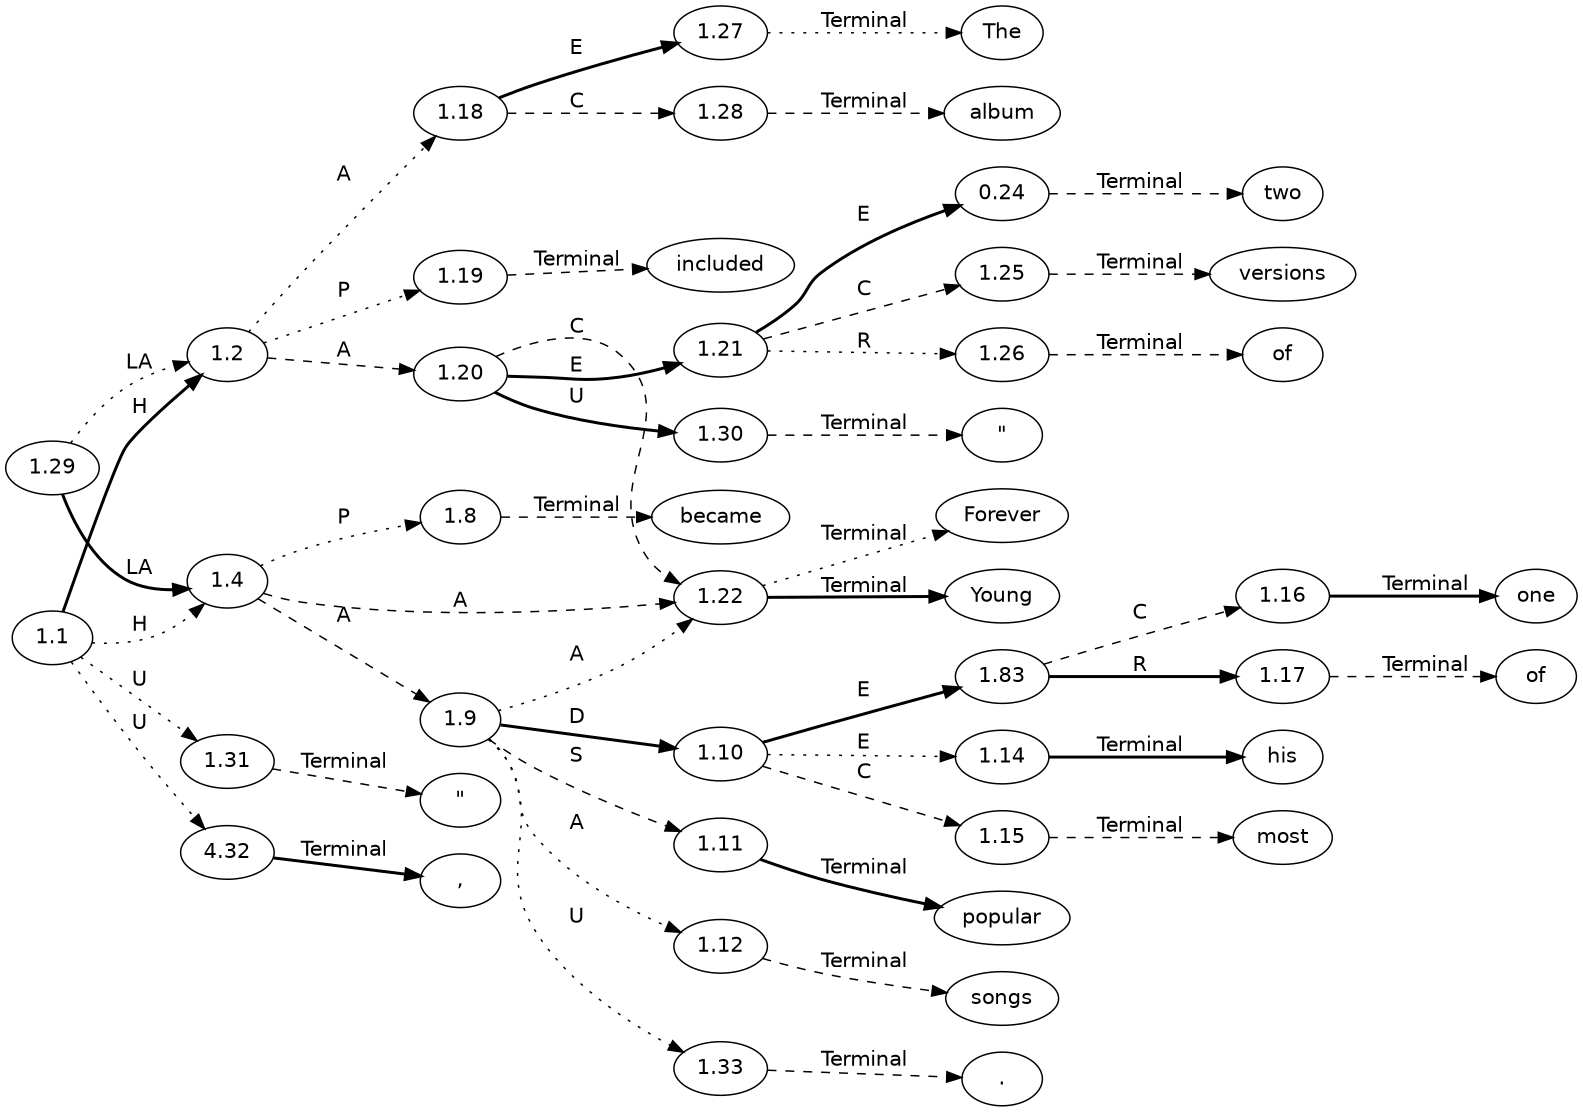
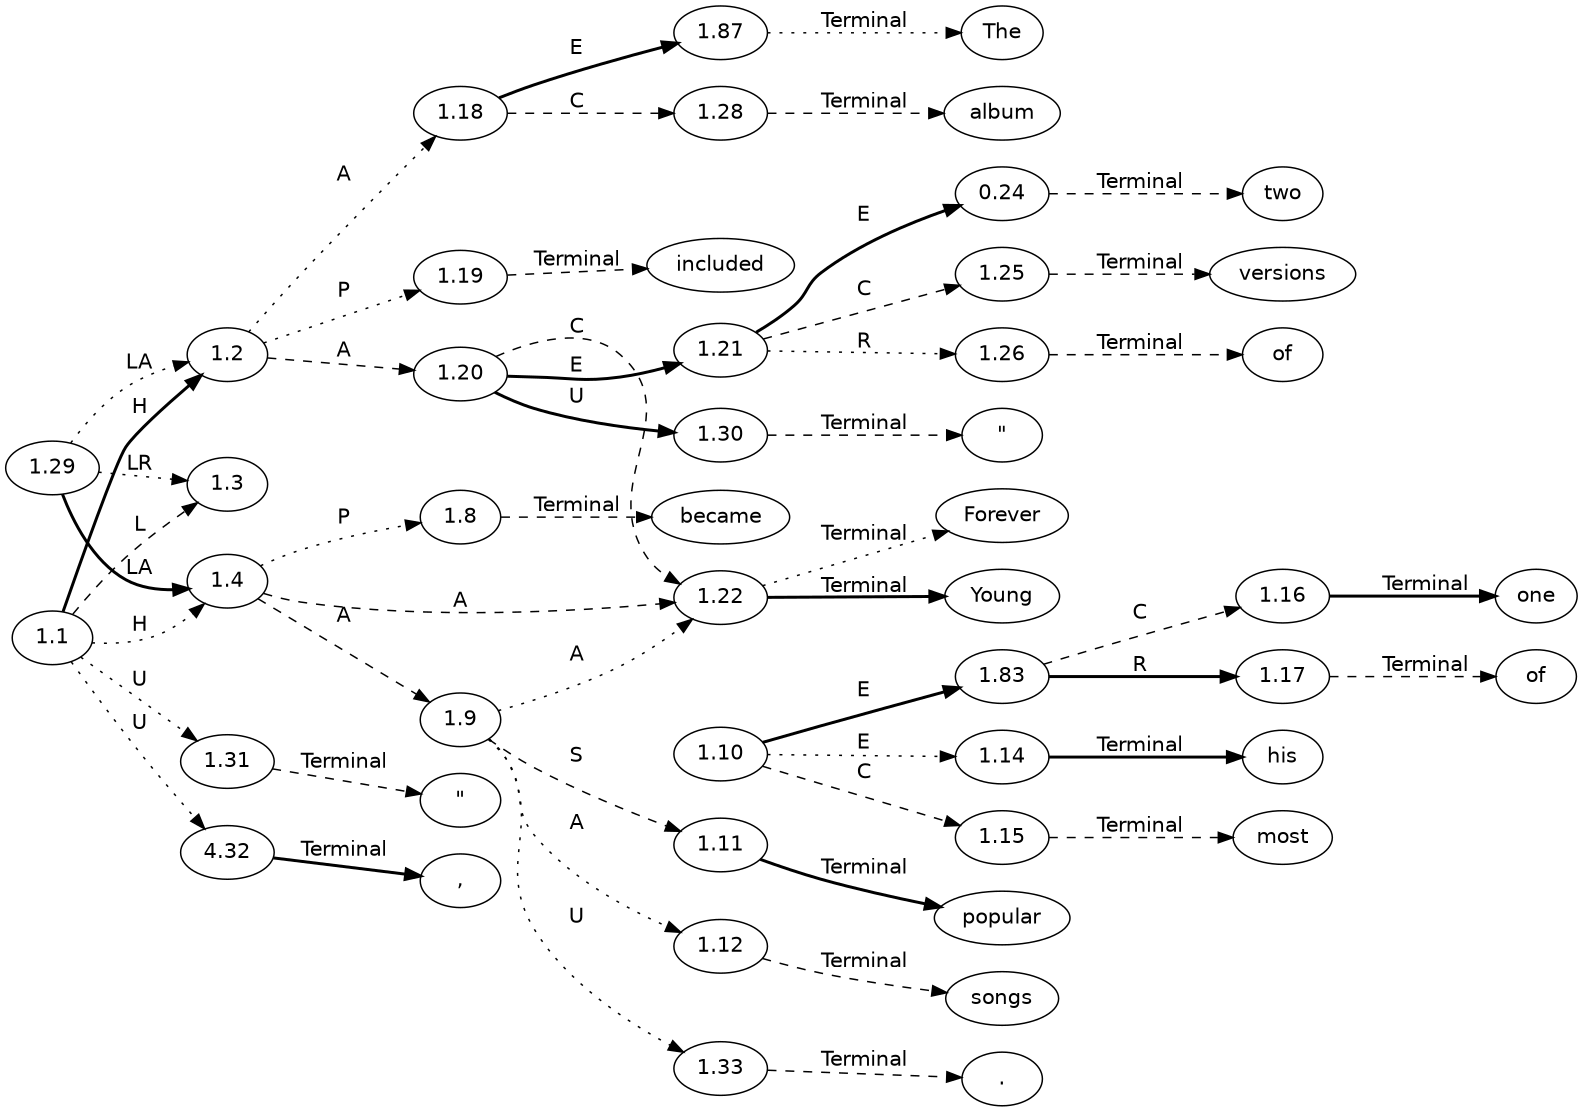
  digraph {
    fontname="DejaVu Sans"
    rankdir=LR
    node [fontname="DejaVu Sans" ordering=out]
    edge [fontname="DejaVu Sans" ordering=out style=dashed]
    n1 [label=The]
    n2 [label="\""]
    n3 [label=","]
    n4 [label=became]
    n5 [label=one]
    n6 [label=of]
    n7 [label=his]
    n8 [label=most]
    n9 [label=popular]
    n10 [label=songs]
    n11 [label=album]
    n12 [label="."]
    n13 [label=included]
    n14 [label=two]
    n15 [label=versions]
    n16 [label=of]
    n17 [label="\""]
    n18 [label=Forever]
    n19 [label=Young]
    n20 [label=1.1]
    n21 [label=1.2]
+   n22 [label=1.3]
    n23 [label=1.4]
    n24 [label=1.31]
    n25 [label=4.32]
    n26 [label=1.18]
    n27 [label=1.19]
    n28 [label=1.20]
    n29 [label=1.8]
    n30 [label=1.9]
    n31 [label=1.22]
-   n32 [label=1.27]
+   n32 [label=1.87]
    n33 [label=1.28]
    n34 [label=1.21]
    n35 [label=1.30]
    n36 [label=1.10]
    n37 [label=1.11]
    n38 [label=1.12]
    n39 [label=1.33]
    n40 [label=1.83]
    n41 [label=1.14]
    n42 [label=1.15]
    n43 [label=1.16]
    n44 [label=1.17]
    n45 [label=0.24]
    n46 [label=1.25]
    n47 [label=1.26]
    n48 [label=1.29]
    n20 -> n21 [label=H style=bold]
+   n20 -> n22 [label=L]
    n20 -> n23 [label=H style=dotted]
    n20 -> n24 [label=U style=dotted]
    n20 -> n25 [label=U style=dotted]
    n21 -> n26 [label=A style=dotted]
    n21 -> n27 [label=P style=dotted]
    n21 -> n28 [label=A]
    n23 -> n29 [label=P style=dotted]
    n23 -> n30 [label=A]
    n23 -> n31 [label=A]
    n24 -> n2 [label=Terminal]
    n25 -> n3 [label=Terminal style=bold]
    n26 -> n32 [label=E style=bold]
    n26 -> n33 [label=C]
    n27 -> n13 [label=Terminal]
    n28 -> n31 [label=C]
    n28 -> n34 [label=E style=bold]
    n28 -> n35 [label=U style=bold]
    n29 -> n4 [label=Terminal]
    n30 -> n31 [label=A style=dotted]
-   n30 -> n36 [label=D style=bold]
    n30 -> n37 [label=S]
    n30 -> n38 [label=A style=dotted]
    n30 -> n39 [label=U style=dotted]
    n31 -> n18 [label=Terminal style=dotted]
    n31 -> n19 [label=Terminal style=bold]
    n32 -> n1 [label=Terminal style=dotted]
    n33 -> n11 [label=Terminal]
    n34 -> n45 [label=E style=bold]
    n34 -> n46 [label=C]
    n34 -> n47 [label=R style=dotted]
    n35 -> n17 [label=Terminal]
    n36 -> n40 [label=E style=bold]
    n36 -> n41 [label=E style=dotted]
    n36 -> n42 [label=C]
    n37 -> n9 [label=Terminal style=bold]
    n38 -> n10 [label=Terminal]
    n39 -> n12 [label=Terminal]
    n40 -> n43 [label=C]
    n40 -> n44 [label=R style=bold]
    n41 -> n7 [label=Terminal style=bold]
    n42 -> n8 [label=Terminal]
    n43 -> n5 [label=Terminal style=bold]
    n44 -> n6 [label=Terminal]
    n45 -> n14 [label=Terminal]
    n46 -> n15 [label=Terminal]
    n47 -> n16 [label=Terminal]
    n48 -> n21 [label=LA style=dotted]
+   n48 -> n22 [label=LR style=dotted]
    n48 -> n23 [label=LA style=bold]
  }
